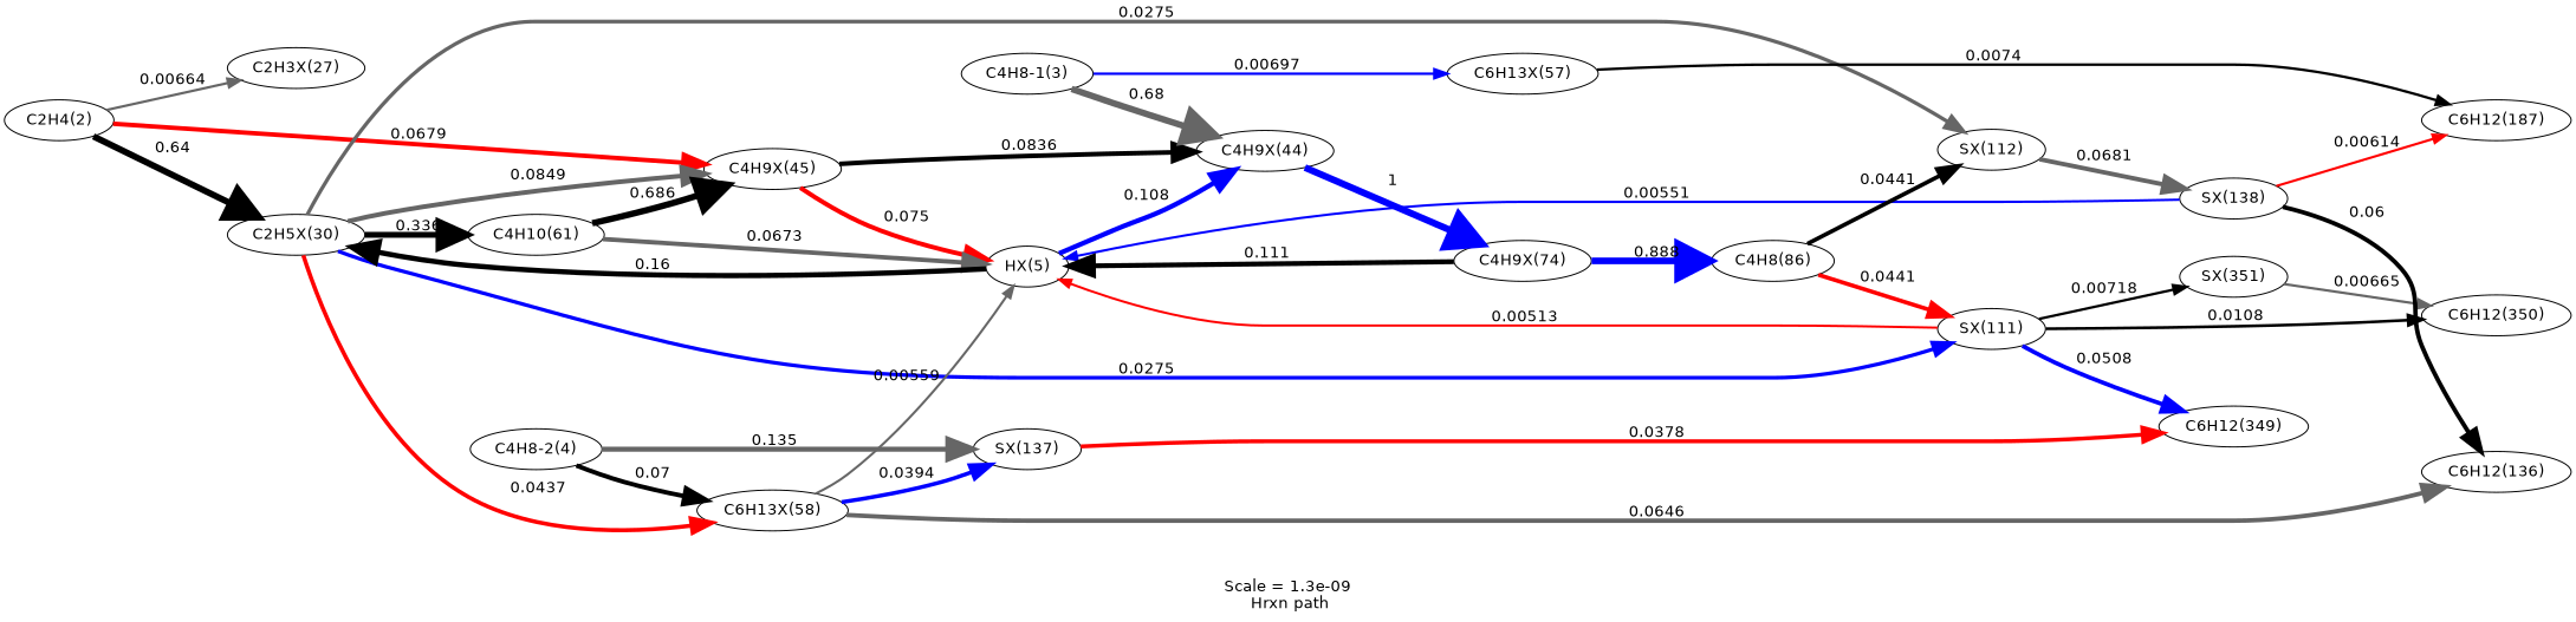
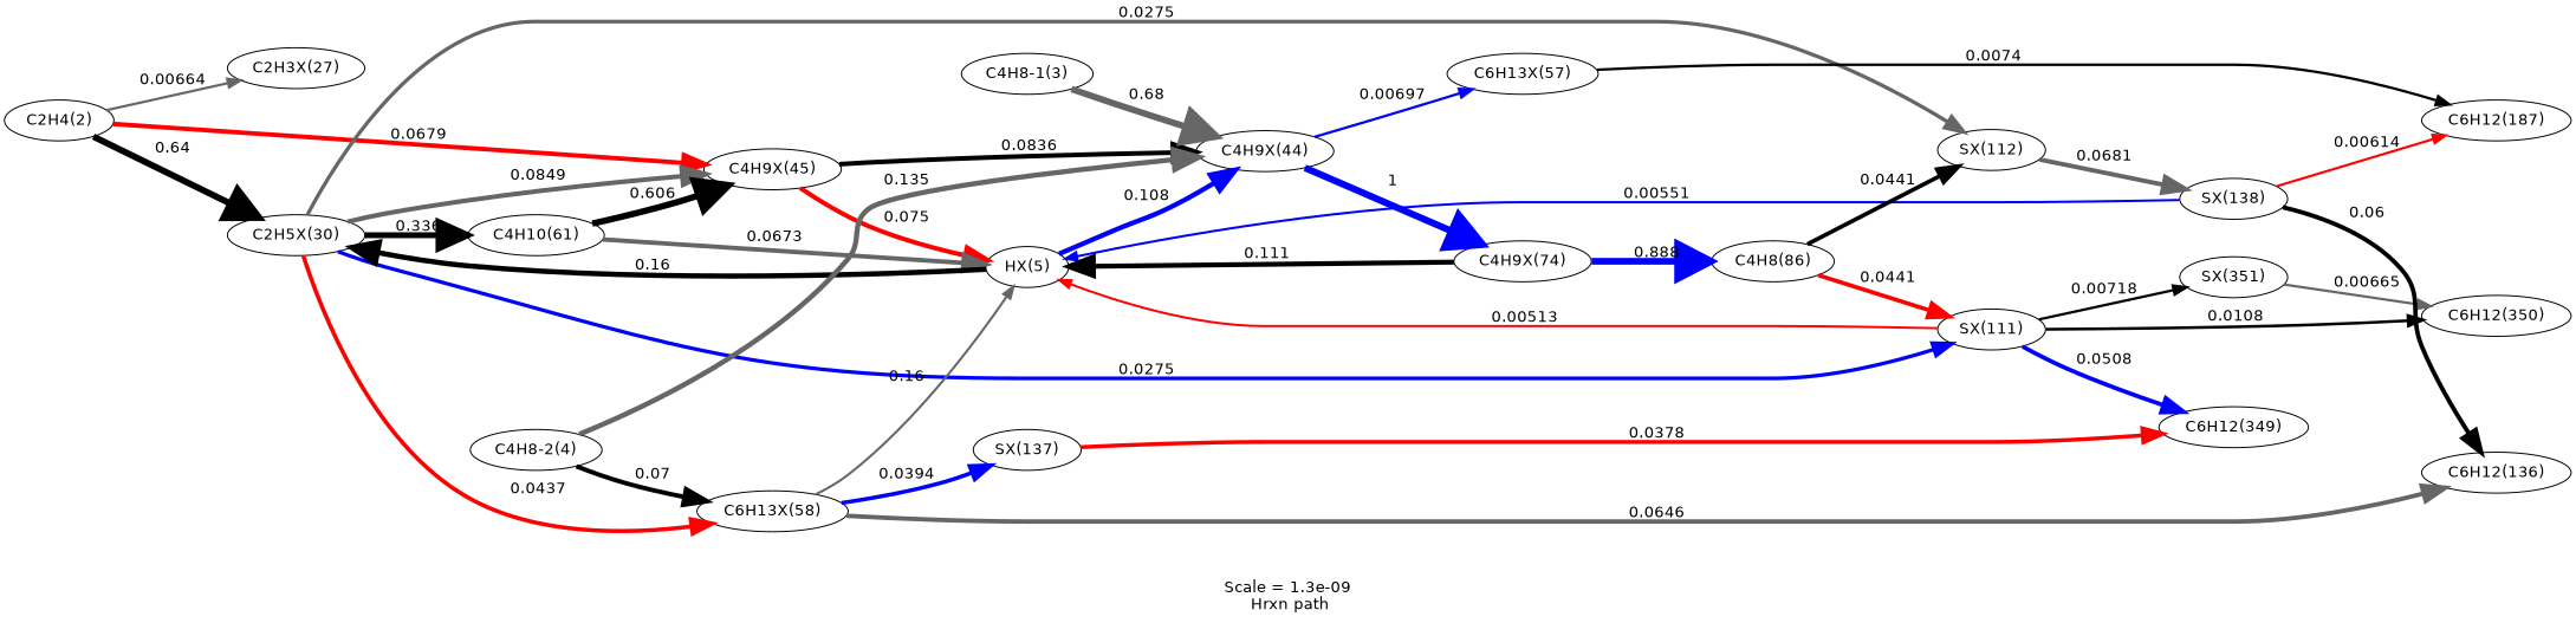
  digraph {
    fontname=Helvetica
    label="Scale = 1.3e-09\l Hrxn path"
    rankdir=LR
    node [fontname=Helvetica]
    edge [arrowsize=1.82 color=black fontname=Helvetica style="setlinewidth(3.64)"]
    n1 [label="C2H4(2)"]
    n2 [label="C2H3X(27)"]
    n3 [label="C2H5X(30)"]
    n4 [label="C4H9X(45)"]
    n5 [label="C4H10(61)"]
    n6 [label="C6H13X(58)"]
    n7 [label="SX(111)"]
    n8 [label="SX(112)"]
    n9 [label="HX(5)"]
    n10 [label="C4H9X(44)"]
    n11 [label="C6H12(136)"]
    n12 [label="SX(137)"]
    n13 [label="C6H12(349)"]
    n14 [label="SX(351)"]
    n15 [label="C6H12(350)"]
    n16 [label="SX(138)"]
    n17 [label="C4H9X(74)"]
    n18 [label="C4H8-1(3)"]
    n19 [label="C6H13X(57)"]
    n20 [label="C4H8(86)"]
    n21 [label="C6H12(187)"]
    n22 [label="C4H8-2(4)"]
    n1 -> n2 [arrowsize=1.11 color=gray40 label=" 0.00664" style="setlinewidth(2.21)"]
    n1 -> n3 [arrowsize=2.83 label=" 0.64" style="setlinewidth(5.66)"]
    n1 -> n4 [arrowsize=1.98 color=red label=" 0.0679" style="setlinewidth(3.97)"]
    n3 -> n4 [arrowsize=2.07 color=gray40 label=" 0.0849" style="setlinewidth(4.14)"]
    n3 -> n5 [arrowsize=2.59 label=" 0.336" style="setlinewidth(5.18)"]
    n3 -> n6 [color=red label=" 0.0437"]
    n3 -> n7 [arrowsize=1.64 color=blue label=" 0.0275" style="setlinewidth(3.29)"]
    n3 -> n8 [arrowsize=1.64 color=gray40 label=" 0.0275" style="setlinewidth(3.29)"]
    n4 -> n9 [arrowsize=2.02 color=red label=" 0.075" style="setlinewidth(4.04)"]
    n4 -> n10 [arrowsize=2.06 label=" 0.0836" style="setlinewidth(4.13)"]
-   n5 -> n4 [arrowsize=2.81 label=" 0.686" style="setlinewidth(5.62)"]
+   n5 -> n4 [arrowsize=2.81 label=" 0.606" style="setlinewidth(5.62)"]
    n5 -> n9 [arrowsize=1.98 color=gray40 label=" 0.0673" style="setlinewidth(3.96)"]
-   n6 -> n9 [arrowsize=1.04 color=gray40 label=" 0.00559" style="setlinewidth(2.08)"]
+   n6 -> n9 [arrowsize=1.04 color=gray40 label=" 0.16" style="setlinewidth(2.08)"]
    n6 -> n11 [arrowsize=1.97 color=gray40 label=" 0.0646" style="setlinewidth(3.93)"]
    n6 -> n12 [arrowsize=1.78 color=blue label=" 0.0394" style="setlinewidth(3.56)"]
    n7 -> n9 [arrowsize=1.01 color=red label=" 0.00513" style="setlinewidth(2.02)"]
    n7 -> n13 [arrowsize=1.87 color=blue label=" 0.0508" style="setlinewidth(3.75)"]
    n7 -> n14 [arrowsize=1.14 label=" 0.00718" style="setlinewidth(2.27)"]
    n7 -> n15 [arrowsize=1.29 label=" 0.0108" style="setlinewidth(2.58)"]
    n8 -> n16 [arrowsize=1.99 color=gray40 label=" 0.0681" style="setlinewidth(3.97)"]
    n9 -> n3 [arrowsize=2.31 label=" 0.16" style="setlinewidth(4.62)"]
    n9 -> n10 [arrowsize=2.14 color=blue label=" 0.108" style="setlinewidth(4.28)"]
    n10 -> n17 [arrowsize=3 color=blue label=" 1" style="setlinewidth(6)"]
    n12 -> n13 [arrowsize=1.76 color=red label=" 0.0378" style="setlinewidth(3.53)"]
    n14 -> n15 [arrowsize=1.11 color=gray40 label=" 0.00665" style="setlinewidth(2.22)"]
    n16 -> n9 [arrowsize=1.04 color=blue label=" 0.00551" style="setlinewidth(2.07)"]
    n16 -> n11 [arrowsize=1.94 label=" 0.06" style="setlinewidth(3.88)"]
    n16 -> n21 [arrowsize=1.08 color=red label=" 0.00614" style="setlinewidth(2.15)"]
    n17 -> n9 [arrowsize=2.17 label=" 0.111" style="setlinewidth(4.34)"]
    n17 -> n20 [arrowsize=2.96 color=blue label=" 0.888" style="setlinewidth(5.91)"]
    n18 -> n10 [arrowsize=2.85 color=gray40 label=" 0.68" style="setlinewidth(5.71)"]
-   n18 -> n19 [arrowsize=1.13 color=blue label=" 0.00697" style="setlinewidth(2.25)"]
+   n10 -> n19 [arrowsize=1.13 color=blue label=" 0.00697" style="setlinewidth(2.25)"]
    n19 -> n21 [arrowsize=1.15 label=" 0.0074" style="setlinewidth(2.3)"]
    n20 -> n7 [color=red label=" 0.0441"]
    n20 -> n8 [label=" 0.0441"]
    n22 -> n6 [arrowsize=2 label=" 0.07" style="setlinewidth(3.99)"]
-   n22 -> n12 [arrowsize=2.24 color=gray40 label=" 0.135" style="setlinewidth(4.49)"]
+   n22 -> n10 [arrowsize=2.24 color=gray40 label=" 0.135" style="setlinewidth(4.49)"]
  }
